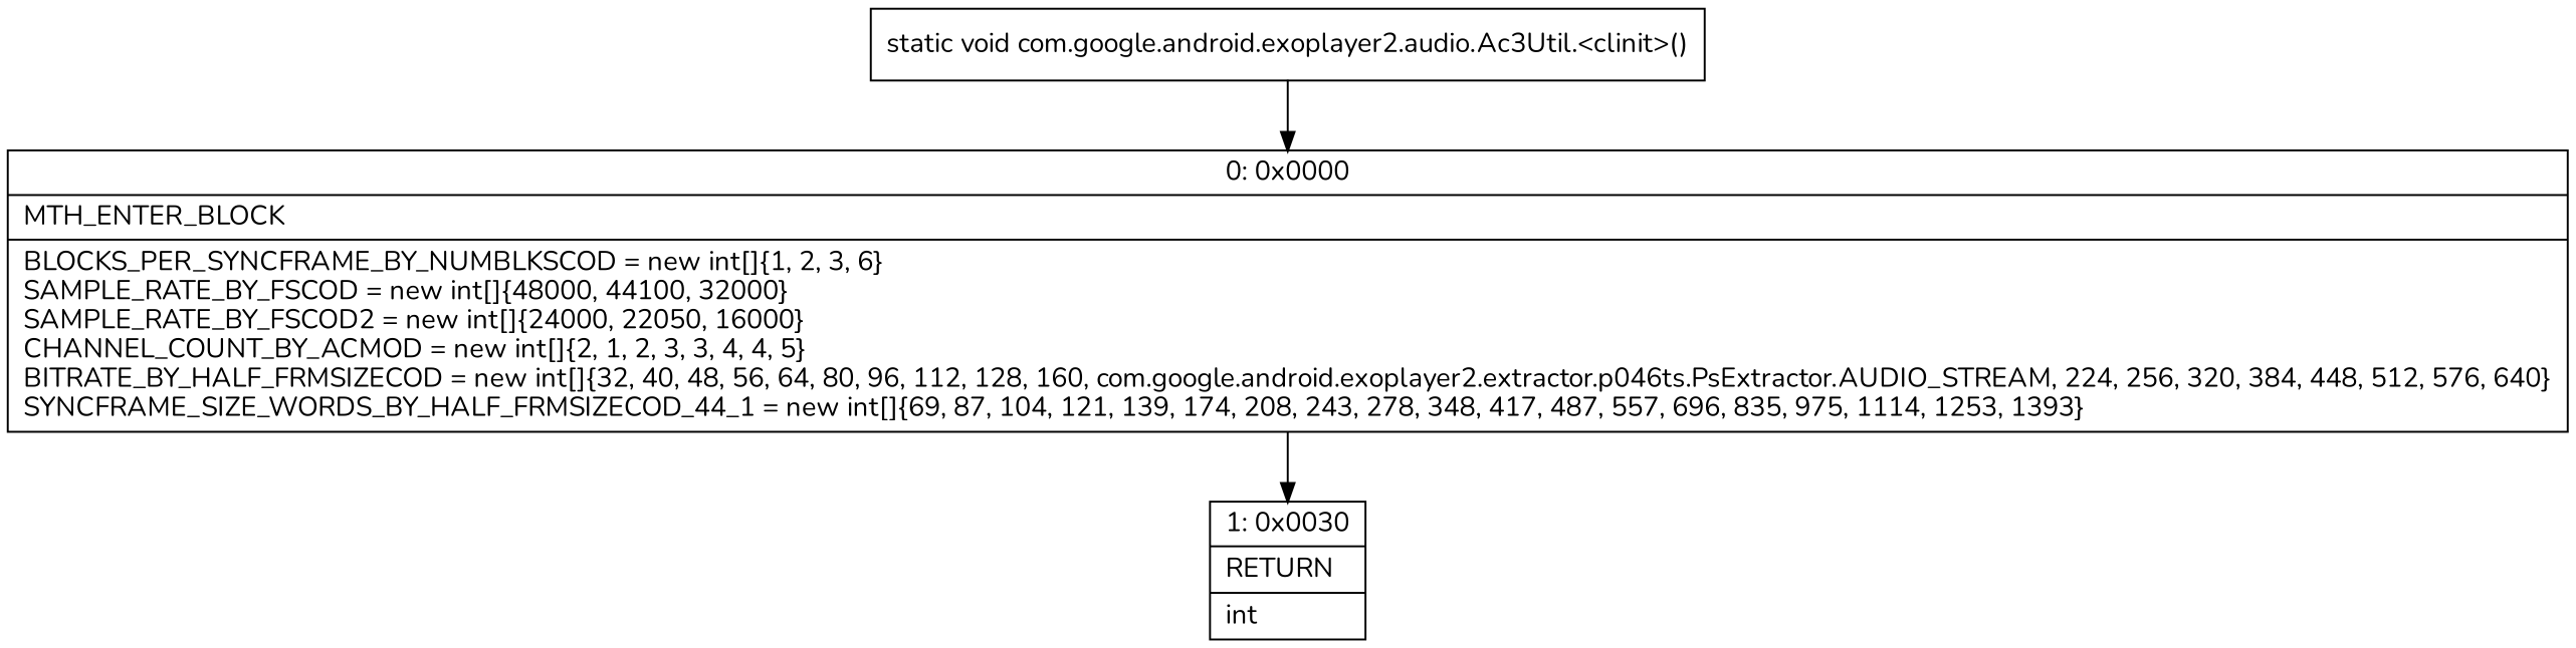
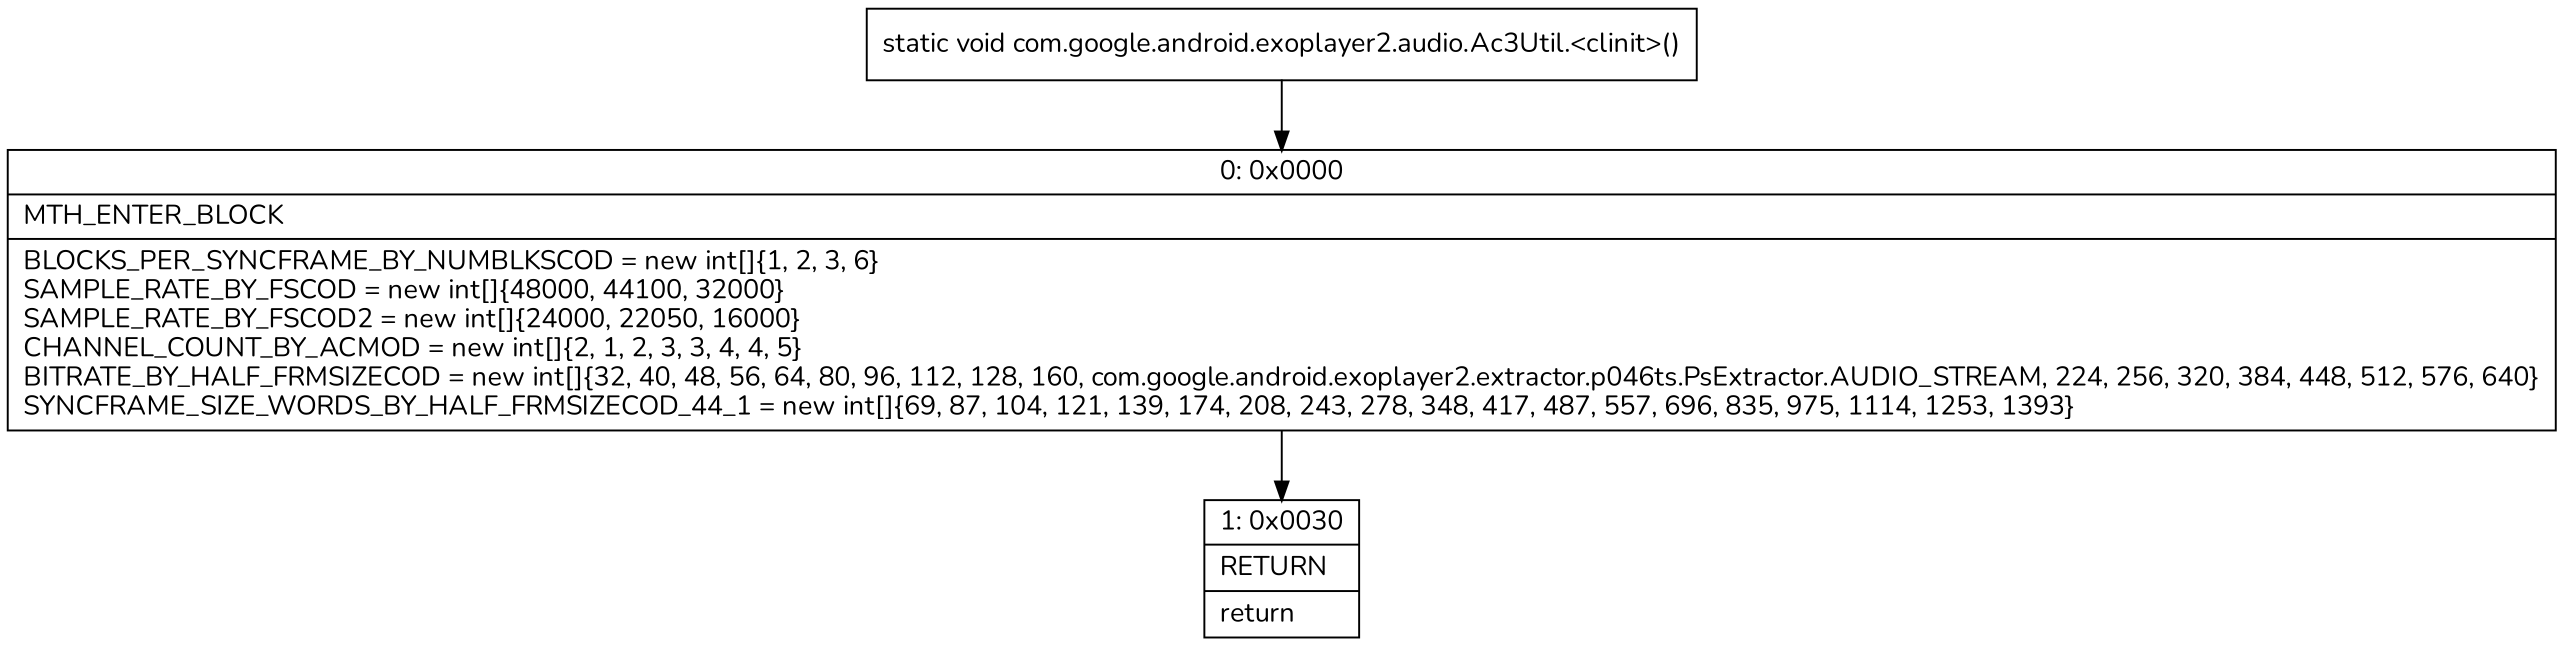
  digraph {
    fontname=Nunito
    node [shape=record fontname=Nunito]
    edge [fontname=Nunito]
    n1 [label="{0\:\ 0x0000|MTH_ENTER_BLOCK\l|BLOCKS_PER_SYNCFRAME_BY_NUMBLKSCOD = new int[]\{1, 2, 3, 6\}\lSAMPLE_RATE_BY_FSCOD = new int[]\{48000, 44100, 32000\}\lSAMPLE_RATE_BY_FSCOD2 = new int[]\{24000, 22050, 16000\}\lCHANNEL_COUNT_BY_ACMOD = new int[]\{2, 1, 2, 3, 3, 4, 4, 5\}\lBITRATE_BY_HALF_FRMSIZECOD = new int[]\{32, 40, 48, 56, 64, 80, 96, 112, 128, 160, com.google.android.exoplayer2.extractor.p046ts.PsExtractor.AUDIO_STREAM, 224, 256, 320, 384, 448, 512, 576, 640\}\lSYNCFRAME_SIZE_WORDS_BY_HALF_FRMSIZECOD_44_1 = new int[]\{69, 87, 104, 121, 139, 174, 208, 243, 278, 348, 417, 487, 557, 696, 835, 975, 1114, 1253, 1393\}\l}"]
-   n2 [label="{1\:\ 0x0030|RETURN\l|int\l}"]
+   n2 [label="{1\:\ 0x0030|RETURN\l|return\l}"]
    n3 [label="{static void com.google.android.exoplayer2.audio.Ac3Util.\<clinit\>() }"]
    n1 -> n2
    n3 -> n1
  }
